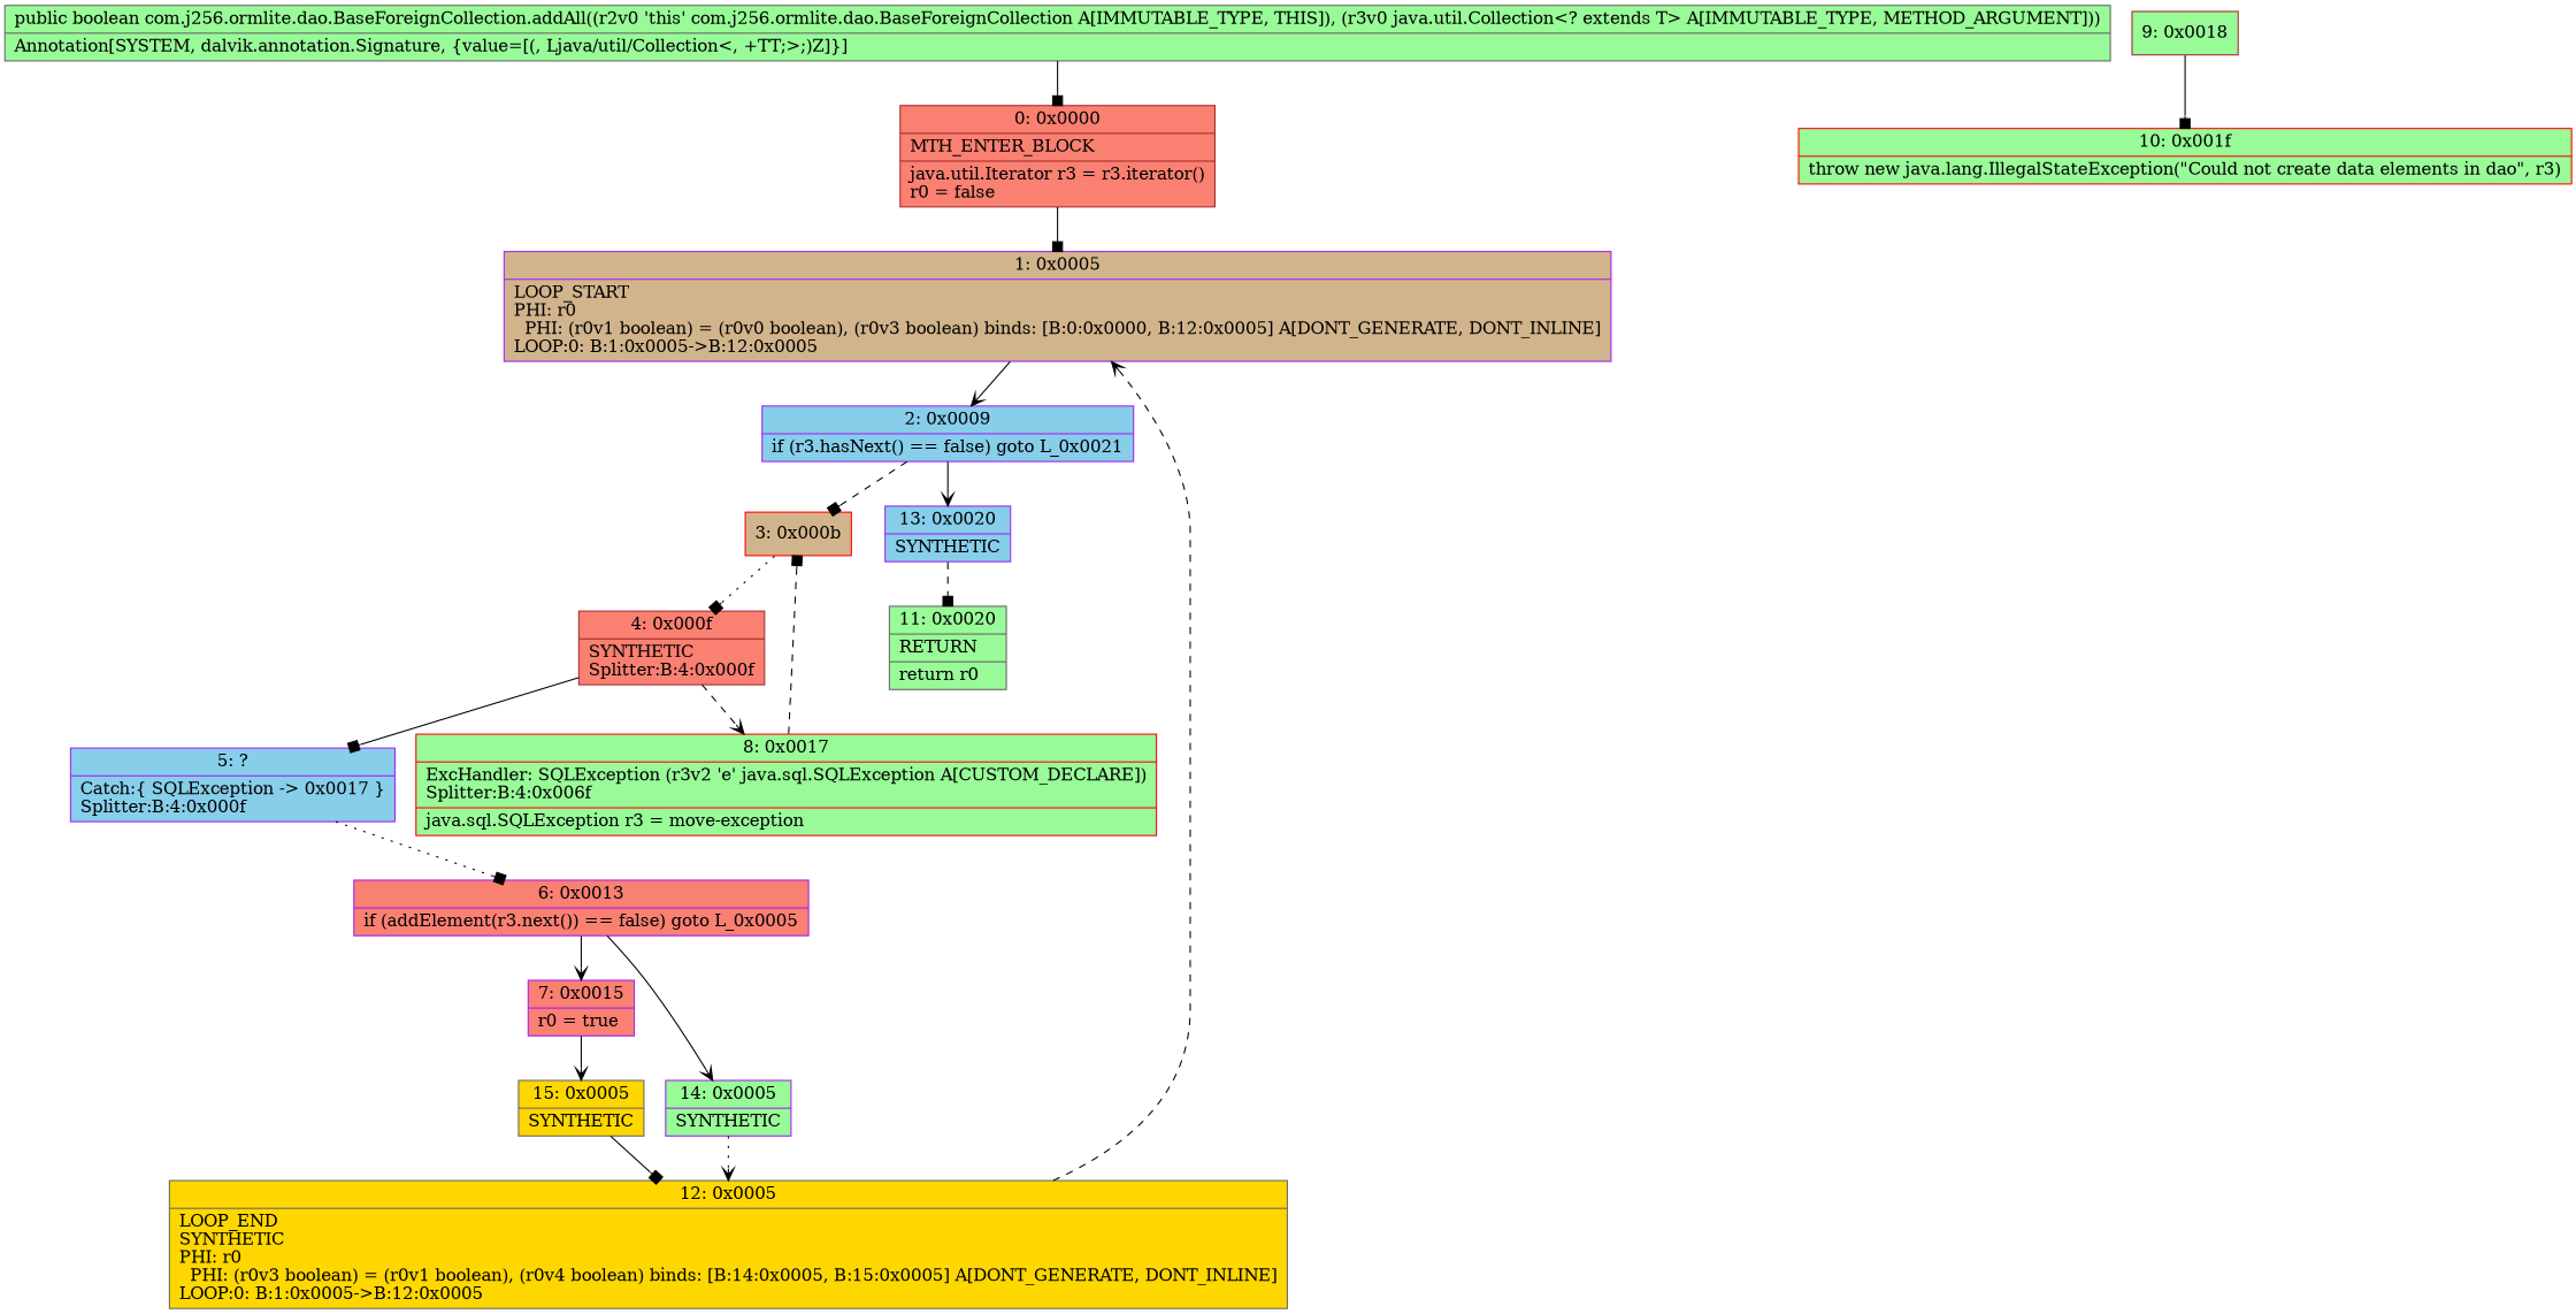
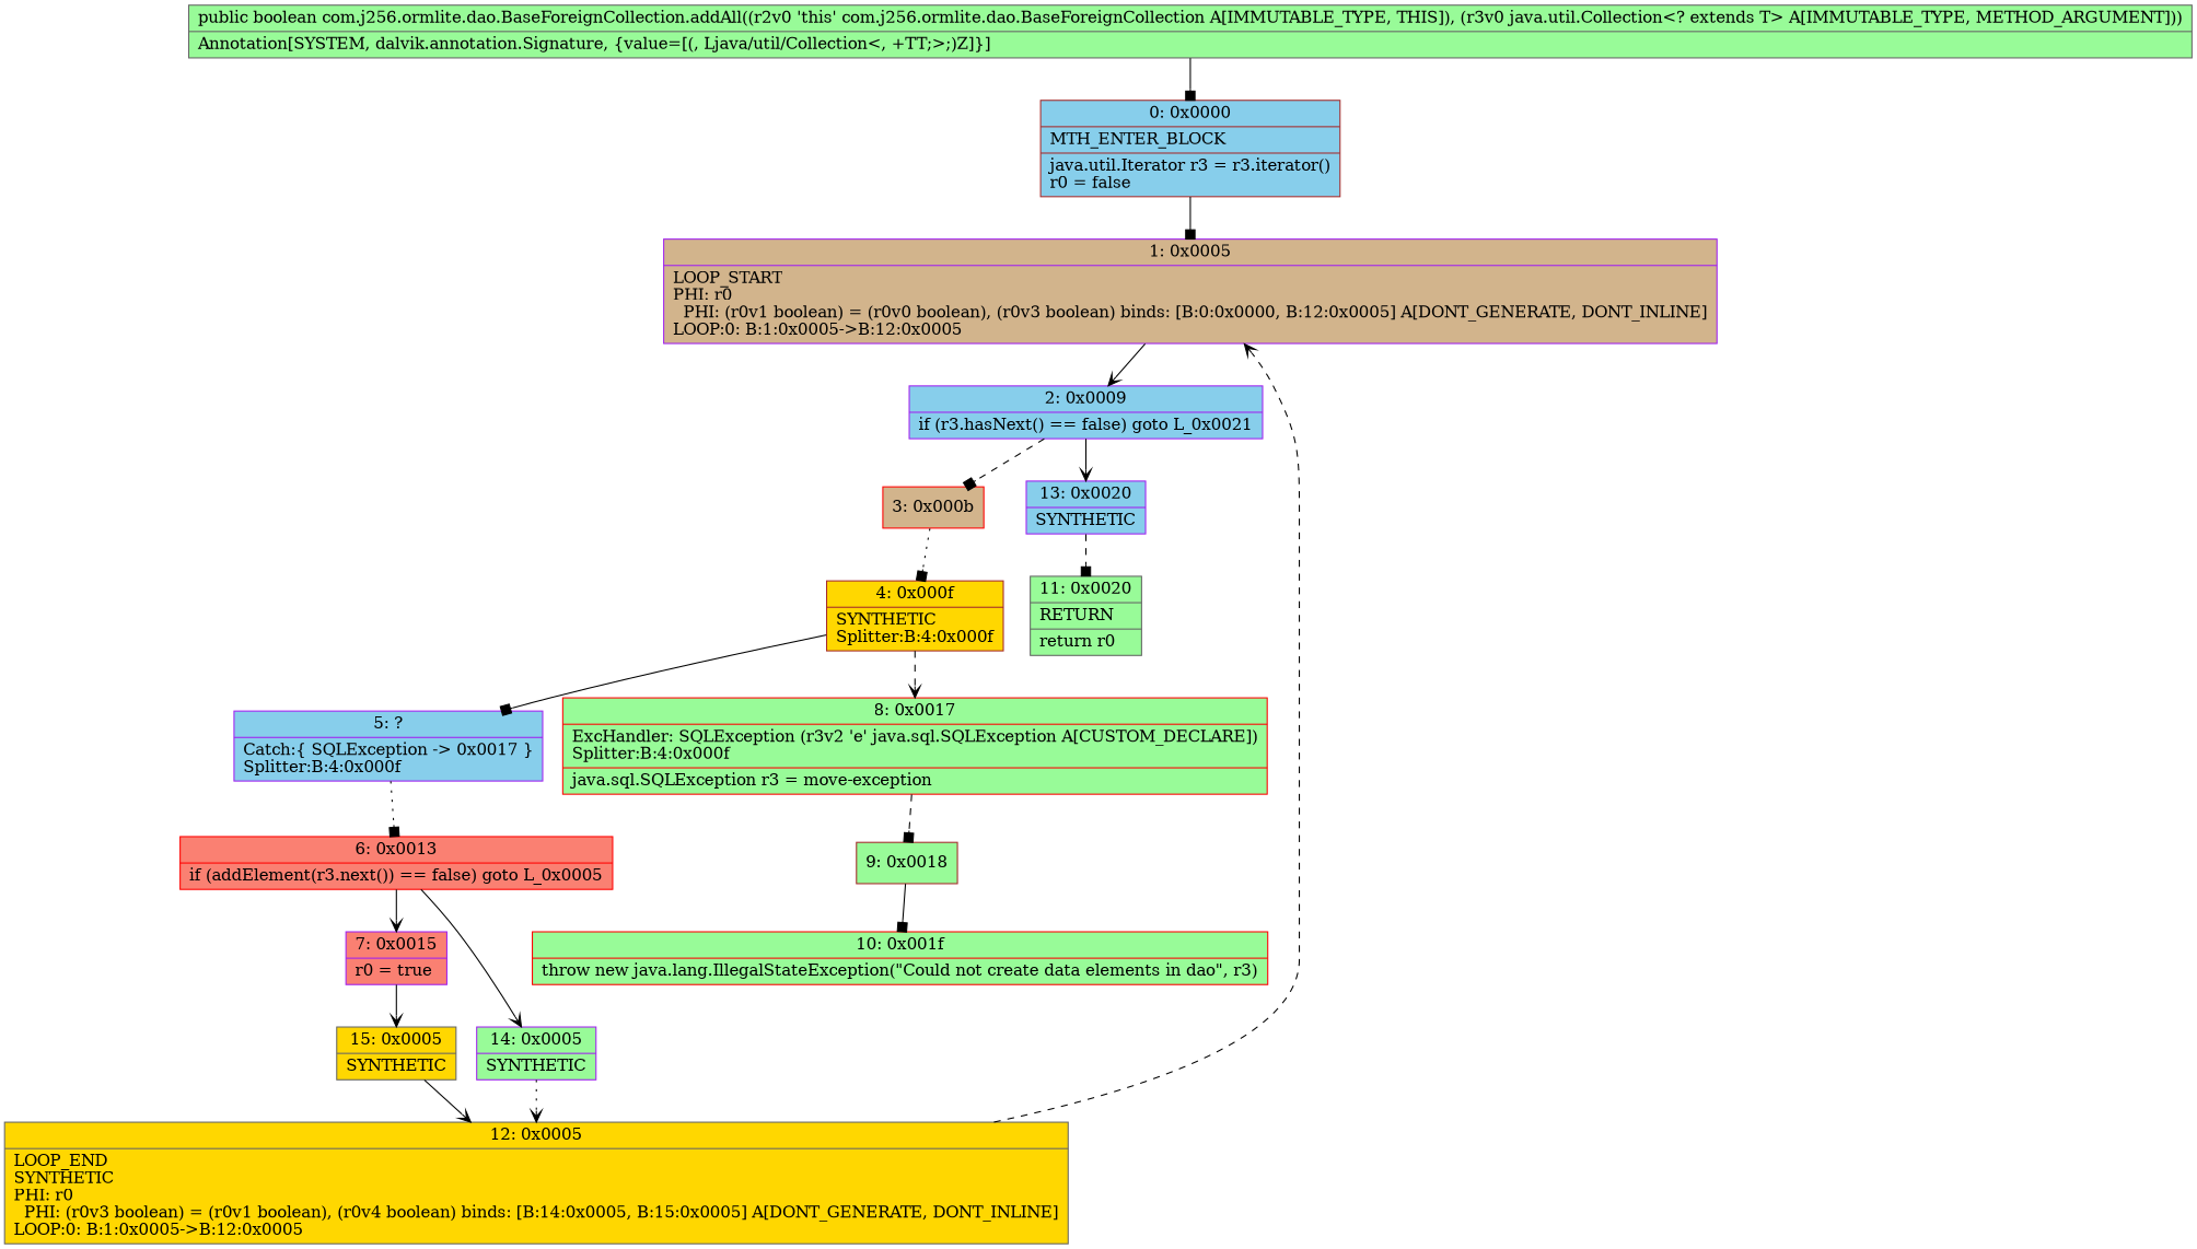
  digraph {
    node [color=purple fillcolor=palegreen shape=record style=filled]
    edge [arrowhead=box style=solid]
-   n1 [color=brown fillcolor=salmon label="{0\:\ 0x0000|MTH_ENTER_BLOCK\l|java.util.Iterator r3 = r3.iterator()\lr0 = false\l}"]
+   n1 [color=brown fillcolor=skyblue label="{0\:\ 0x0000|MTH_ENTER_BLOCK\l|java.util.Iterator r3 = r3.iterator()\lr0 = false\l}"]
    n2 [fillcolor=tan label="{1\:\ 0x0005|LOOP_START\lPHI: r0 \l  PHI: (r0v1 boolean) = (r0v0 boolean), (r0v3 boolean) binds: [B:0:0x0000, B:12:0x0005] A[DONT_GENERATE, DONT_INLINE]\lLOOP:0: B:1:0x0005\-\>B:12:0x0005\l}"]
    n3 [fillcolor=skyblue label="{2\:\ 0x0009|if (r3.hasNext() == false) goto L_0x0021\l}"]
    n4 [color=red fillcolor=tan label="{3\:\ 0x000b}"]
    n5 [fillcolor=skyblue label="{13\:\ 0x0020|SYNTHETIC\l}"]
-   n6 [color=brown fillcolor=salmon label="{4\:\ 0x000f|SYNTHETIC\lSplitter:B:4:0x000f\l}"]
+   n6 [color=brown fillcolor=gold label="{4\:\ 0x000f|SYNTHETIC\lSplitter:B:4:0x000f\l}"]
    n7 [color=gray40 label="{11\:\ 0x0020|RETURN\l|return r0\l}"]
    n8 [fillcolor=skyblue label="{5\:\ ?|Catch:\{ SQLException \-\> 0x0017 \}\lSplitter:B:4:0x000f\l}"]
-   n9 [color=red label="{8\:\ 0x0017|ExcHandler: SQLException (r3v2 'e' java.sql.SQLException A[CUSTOM_DECLARE])\lSplitter:B:4:0x006f\l|java.sql.SQLException r3 = move\-exception\l}"]
-   n10 [fillcolor=salmon label="{6\:\ 0x0013|if (addElement(r3.next()) == false) goto L_0x0005\l}"]
+   n9 [color=red label="{8\:\ 0x0017|ExcHandler: SQLException (r3v2 'e' java.sql.SQLException A[CUSTOM_DECLARE])\lSplitter:B:4:0x000f\l|java.sql.SQLException r3 = move\-exception\l}"]
+   n10 [color=red fillcolor=salmon label="{6\:\ 0x0013|if (addElement(r3.next()) == false) goto L_0x0005\l}"]
    n11 [color=brown label="{9\:\ 0x0018}"]
    n12 [fillcolor=salmon label="{7\:\ 0x0015|r0 = true\l}"]
    n13 [label="{14\:\ 0x0005|SYNTHETIC\l}"]
    n14 [color=gray40 fillcolor=gold label="{15\:\ 0x0005|SYNTHETIC\l}"]
    n15 [color=gray40 fillcolor=gold label="{12\:\ 0x0005|LOOP_END\lSYNTHETIC\lPHI: r0 \l  PHI: (r0v3 boolean) = (r0v1 boolean), (r0v4 boolean) binds: [B:14:0x0005, B:15:0x0005] A[DONT_GENERATE, DONT_INLINE]\lLOOP:0: B:1:0x0005\-\>B:12:0x0005\l}"]
    n16 [color=red label="{10\:\ 0x001f|throw new java.lang.IllegalStateException(\"Could not create data elements in dao\", r3)\l}"]
    n17 [color=gray40 label="{public boolean com.j256.ormlite.dao.BaseForeignCollection.addAll((r2v0 'this' com.j256.ormlite.dao.BaseForeignCollection A[IMMUTABLE_TYPE, THIS]), (r3v0 java.util.Collection\<? extends T\> A[IMMUTABLE_TYPE, METHOD_ARGUMENT]))  | Annotation[SYSTEM, dalvik.annotation.Signature, \{value=[(, Ljava\/util\/Collection\<, +TT;\>;)Z]\}]\l}"]
    n1 -> n2
    n2 -> n3 [arrowhead=vee]
    n3 -> n4 [style=dashed]
    n3 -> n5 [arrowhead=vee]
    n4 -> n6 [style=dotted]
    n5 -> n7 [style=dashed]
    n6 -> n8
    n6 -> n9 [arrowhead=vee style=dashed]
    n8 -> n10 [style=dotted]
-   n9 -> n4 [style=dashed]
+   n9 -> n11 [style=dashed]
    n10 -> n12 [arrowhead=vee]
    n10 -> n13 [arrowhead=vee]
    n11 -> n16
    n12 -> n14 [arrowhead=vee]
    n13 -> n15 [arrowhead=vee style=dotted]
-   n14 -> n15
+   n14 -> n15 [arrowhead=vee]
    n15 -> n2 [arrowhead=vee style=dashed]
    n17 -> n1
  }
